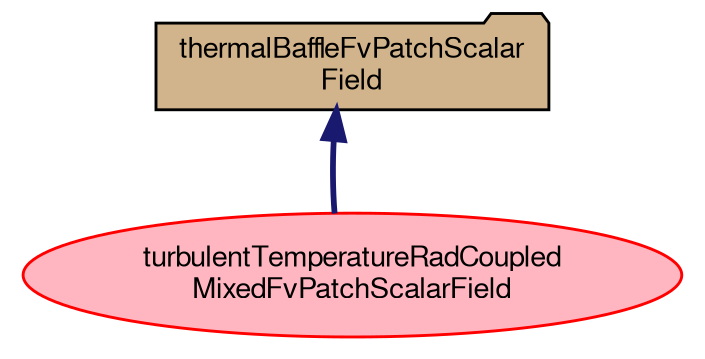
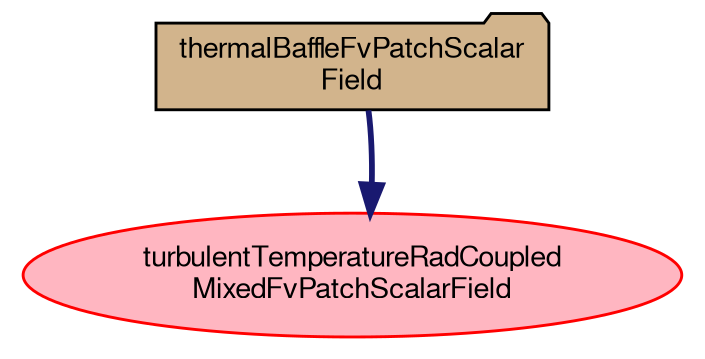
  digraph {
    node [fontname=FreeSans fontsize=10 style=filled]
    n1 [color=black fillcolor=tan fontcolor=black height=0.2 label="thermalBaffleFvPatchScalar\lField" shape=folder width=0.4]
    n2 [color=red height=0.2 label="turbulentTemperatureRadCoupled\lMixedFvPatchScalarField" shape=ellipse width=0.4 fillcolor=lightpink]
-   n1 -> n2 [color=midnightblue dir=back fontname=FreeSans fontsize=10 labelfontname=FreeSans labelfontsize=10 style=bold]
+   n2 -> n1 [color=midnightblue dir=back fontname=FreeSans fontsize=10 labelfontname=FreeSans labelfontsize=10 style=bold]
  }
